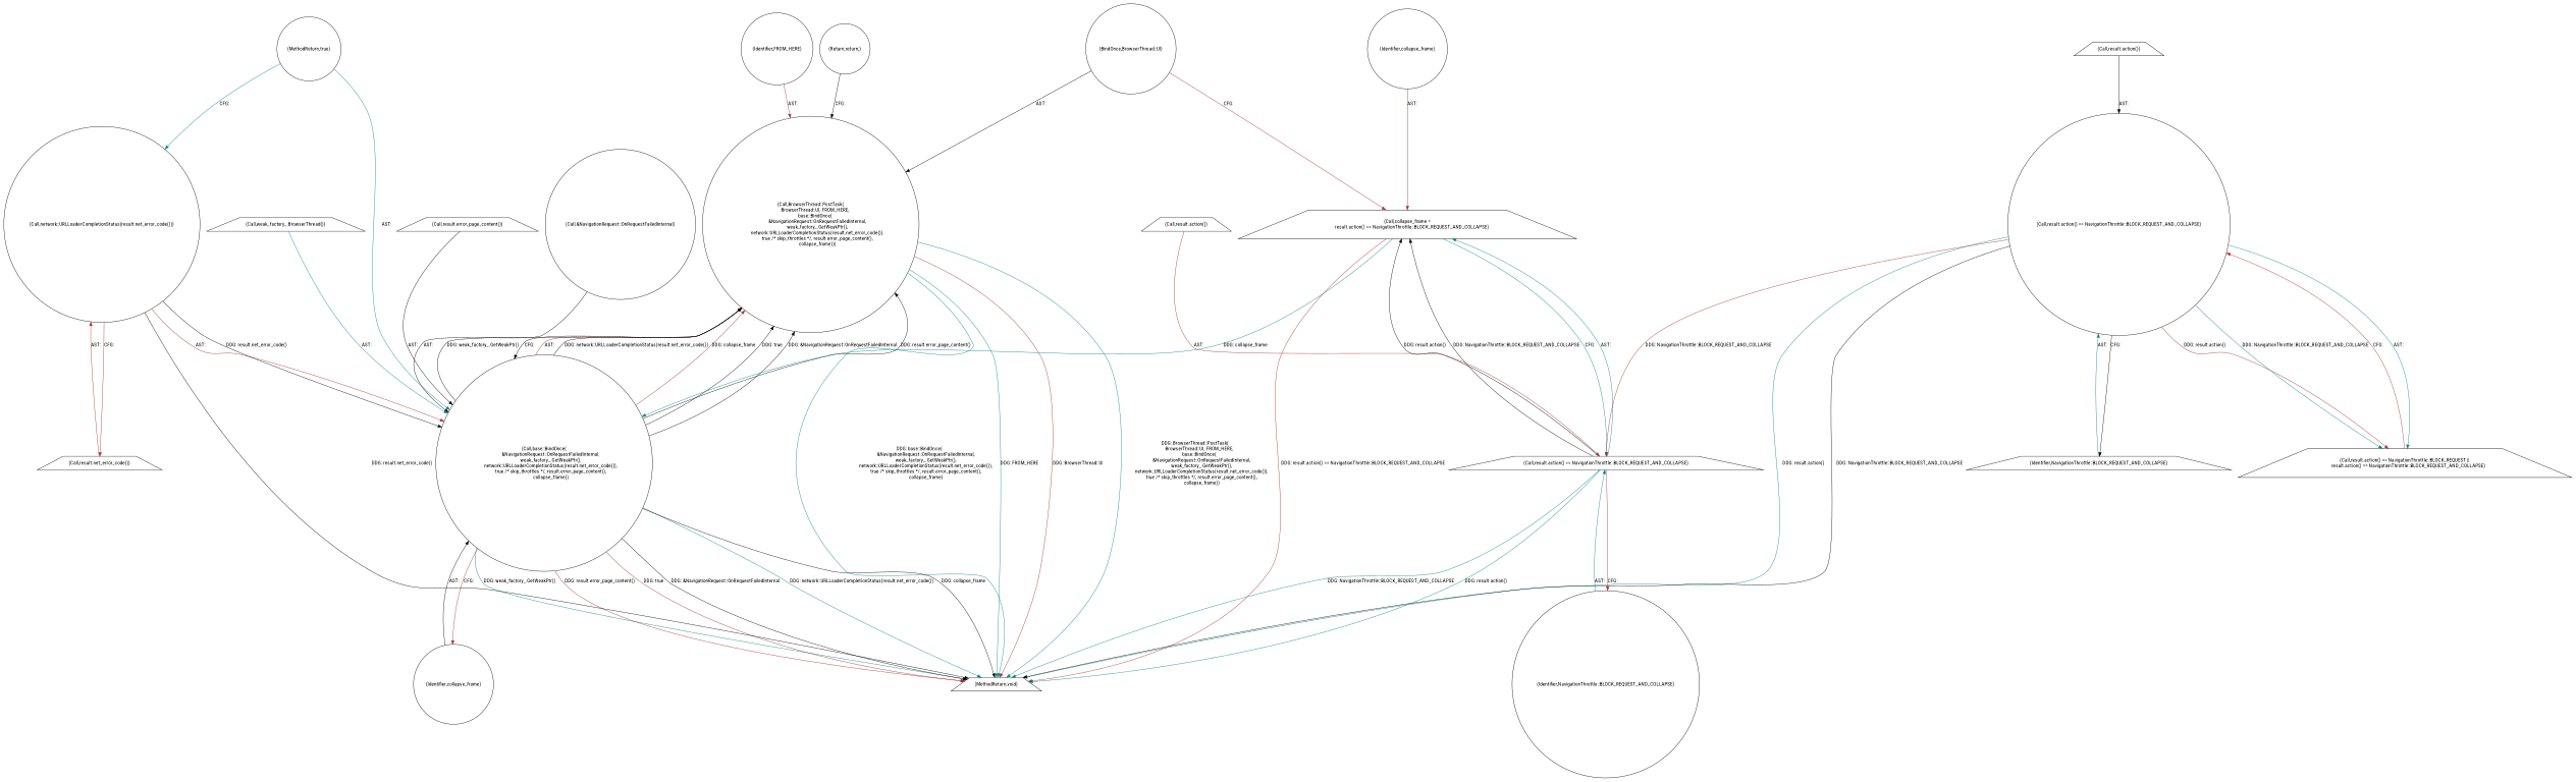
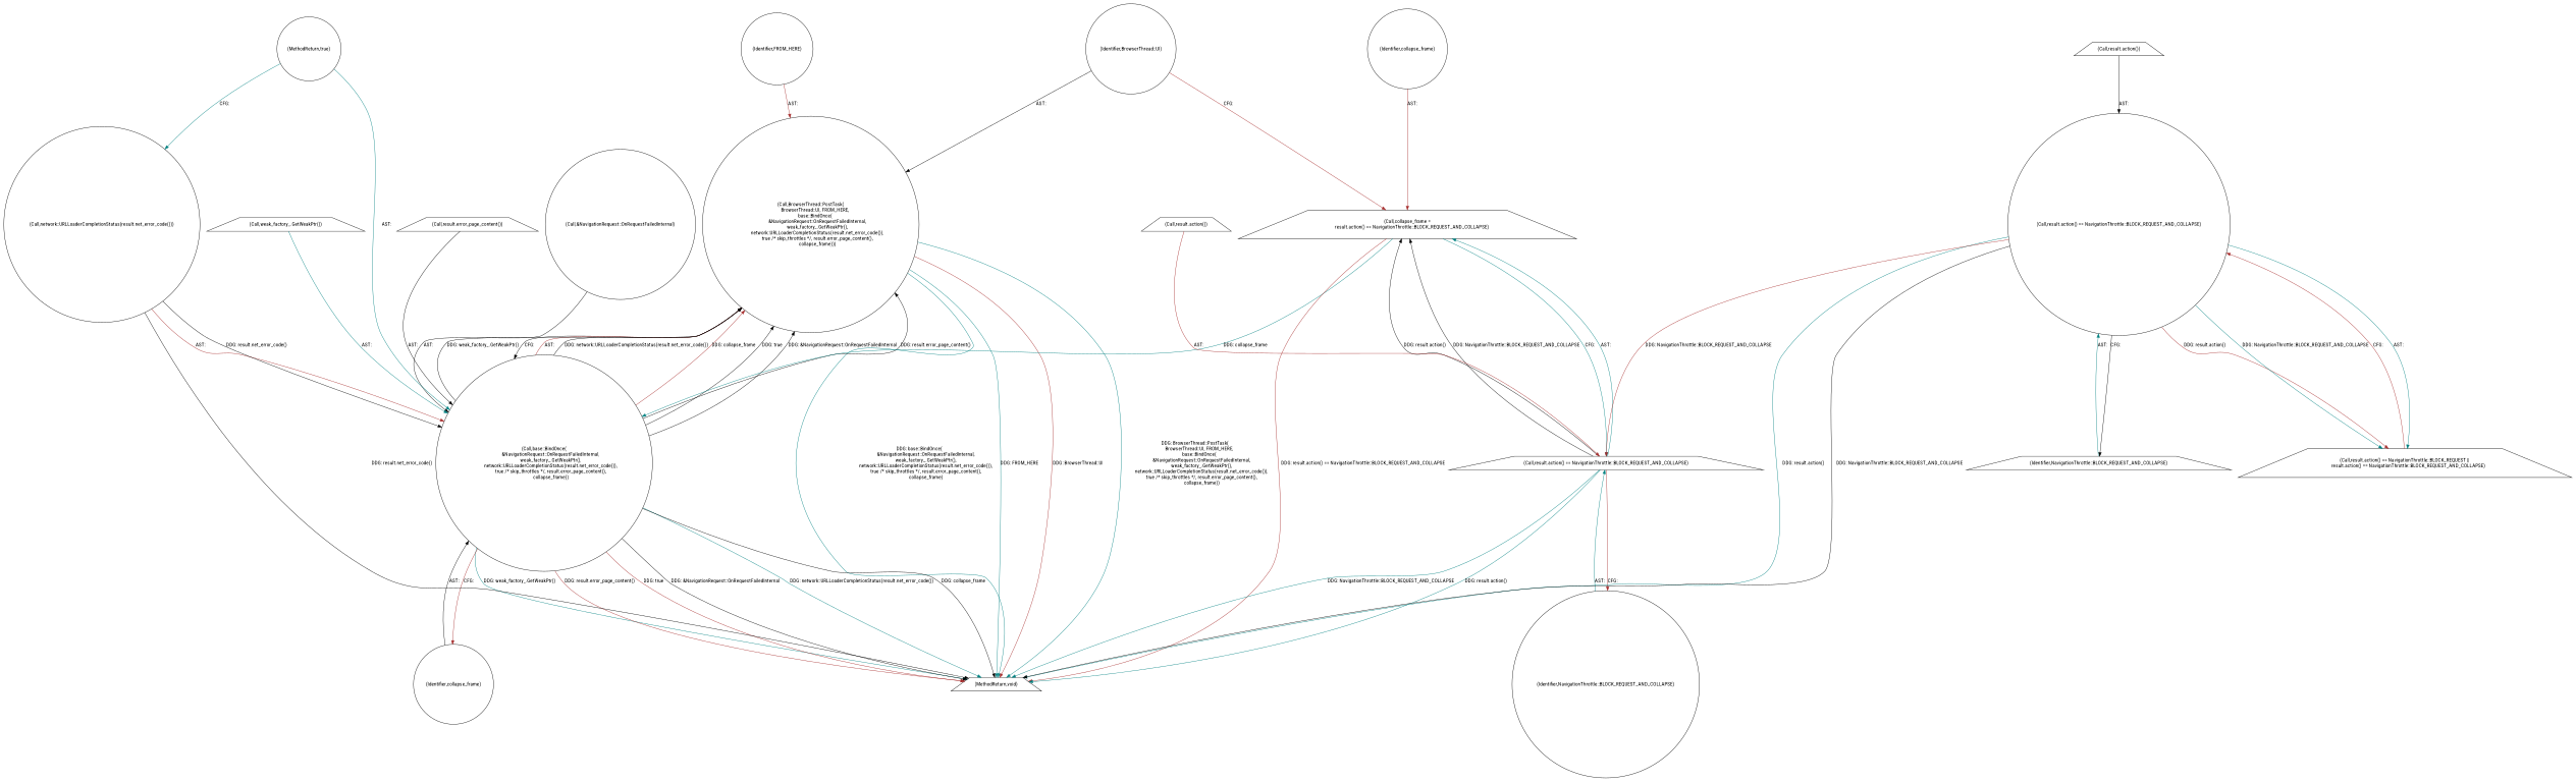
  digraph {
    fontname="Roboto Condensed"
    node [fontname="Roboto Condensed" shape=circle]
    edge [color=black fontname="Roboto Condensed"]
    n1 [label="(Call,BrowserThread::PostTask(\n        BrowserThread::UI, FROM_HERE,\n        base::BindOnce(\n            &NavigationRequest::OnRequestFailedInternal,\n            weak_factory_.GetWeakPtr(),\n            network::URLLoaderCompletionStatus(result.net_error_code()),\n            true /* skip_throttles */, result.error_page_content(),\n            collapse_frame)))"]
    n2 [label="(Call,base::BindOnce(\n            &NavigationRequest::OnRequestFailedInternal,\n            weak_factory_.GetWeakPtr(),\n            network::URLLoaderCompletionStatus(result.net_error_code()),\n            true /* skip_throttles */, result.error_page_content(),\n            collapse_frame))"]
    n3 [label="(MethodReturn,void)" shape=trapezium]
    n4 [label="(Identifier,collapse_frame)"]
    n5 [label="(Call,network::URLLoaderCompletionStatus(result.net_error_code()))"]
-   n6 [label="(Call,result.net_error_code())" shape=trapezium]
    n7 [label="(Call,collapse_frame =\n        result.action() == NavigationThrottle::BLOCK_REQUEST_AND_COLLAPSE)" shape=trapezium]
    n8 [label="(Call,result.action() == NavigationThrottle::BLOCK_REQUEST_AND_COLLAPSE)" shape=trapezium]
    n9 [label="(Identifier,NavigationThrottle::BLOCK_REQUEST_AND_COLLAPSE)"]
    n10 [label="(Call,result.action() == NavigationThrottle::BLOCK_REQUEST_AND_COLLAPSE)"]
    n11 [label="(Identifier,NavigationThrottle::BLOCK_REQUEST_AND_COLLAPSE)" shape=trapezium]
    n12 [label="(Call,result.action() == NavigationThrottle::BLOCK_REQUEST ||\n      result.action() == NavigationThrottle::BLOCK_REQUEST_AND_COLLAPSE)" shape=trapezium]
    n13 [label="(Identifier,collapse_frame)"]
    n14 [label="(Call,result.action())" shape=trapezium]
-   n15 [label="(BindOnce,BrowserThread::UI)"]
+   n15 [label="(Identifier,BrowserThread::UI)"]
    n16 [label="(Call,result.error_page_content())" shape=trapezium]
    n17 [label="(Call,result.action())" shape=trapezium]
    n18 [label="(Identifier,FROM_HERE)"]
    n19 [label="(Call,&NavigationRequest::OnRequestFailedInternal)"]
-   n20 [label="(Return,return;)"]
    n21 [label="(MethodReturn,true)"]
-   n22 [label="(Call,weak_factory_.BrowserThread())" shape=trapezium]
+   n22 [label="(Call,weak_factory_.GetWeakPtr())" shape=trapezium]
    n1 -> n2 [label="CFG: "]
    n1 -> n3 [color=teal label="DDG: base::BindOnce(\n            &NavigationRequest::OnRequestFailedInternal,\n            weak_factory_.GetWeakPtr(),\n            network::URLLoaderCompletionStatus(result.net_error_code()),\n            true /* skip_throttles */, result.error_page_content(),\n            collapse_frame)"]
    n1 -> n3 [color=teal label="DDG: FROM_HERE"]
    n1 -> n3 [color=brown label="DDG: BrowserThread::UI"]
    n1 -> n3 [color=teal label="DDG: BrowserThread::PostTask(\n        BrowserThread::UI, FROM_HERE,\n        base::BindOnce(\n            &NavigationRequest::OnRequestFailedInternal,\n            weak_factory_.GetWeakPtr(),\n            network::URLLoaderCompletionStatus(result.net_error_code()),\n            true /* skip_throttles */, result.error_page_content(),\n            collapse_frame))"]
    n2 -> n1 [color=brown label="AST: "]
    n2 -> n1 [label="DDG: network::URLLoaderCompletionStatus(result.net_error_code())"]
    n2 -> n1 [color=brown label="DDG: collapse_frame"]
    n2 -> n1 [label="DDG: true"]
    n2 -> n1 [label="DDG: &NavigationRequest::OnRequestFailedInternal"]
    n2 -> n1 [label="DDG: result.error_page_content()"]
    n2 -> n1 [label="DDG: weak_factory_.GetWeakPtr()"]
    n2 -> n3 [color=teal label="DDG: network::URLLoaderCompletionStatus(result.net_error_code())"]
    n2 -> n3 [label="DDG: collapse_frame"]
    n2 -> n3 [color=teal label="DDG: weak_factory_.GetWeakPtr()"]
    n2 -> n3 [color=brown label="DDG: result.error_page_content()"]
    n2 -> n3 [color=brown label="DDG: true"]
    n2 -> n3 [label="DDG: &NavigationRequest::OnRequestFailedInternal"]
    n2 -> n4 [color=brown label="CFG: "]
    n4 -> n2 [label="AST: "]
    n5 -> n2 [color=brown label="AST: "]
    n5 -> n2 [label="DDG: result.net_error_code()"]
    n5 -> n3 [label="DDG: result.net_error_code()"]
-   n5 -> n6 [color=brown label="CFG: "]
-   n6 -> n5 [color=brown label="AST: "]
    n7 -> n2 [color=teal label="DDG: collapse_frame"]
    n7 -> n3 [color=brown label="DDG: result.action() == NavigationThrottle::BLOCK_REQUEST_AND_COLLAPSE"]
    n7 -> n8 [color=teal label="CFG: "]
    n8 -> n3 [color=teal label="DDG: result.action()"]
    n8 -> n3 [color=teal label="DDG: NavigationThrottle::BLOCK_REQUEST_AND_COLLAPSE"]
    n8 -> n7 [color=teal label="AST: "]
    n8 -> n7 [label="DDG: result.action()"]
    n8 -> n7 [label="DDG: NavigationThrottle::BLOCK_REQUEST_AND_COLLAPSE"]
    n8 -> n9 [color=brown label="CFG: "]
    n9 -> n8 [color=teal label="AST: "]
    n10 -> n3 [color=teal label="DDG: result.action()"]
    n10 -> n3 [label="DDG: NavigationThrottle::BLOCK_REQUEST_AND_COLLAPSE"]
    n10 -> n8 [color=brown label="DDG: NavigationThrottle::BLOCK_REQUEST_AND_COLLAPSE"]
    n10 -> n11 [label="CFG: "]
    n10 -> n12 [color=teal label="AST: "]
    n10 -> n12 [color=brown label="DDG: result.action()"]
    n10 -> n12 [color=teal label="DDG: NavigationThrottle::BLOCK_REQUEST_AND_COLLAPSE"]
    n11 -> n10 [color=teal label="AST: "]
    n12 -> n10 [color=brown label="CFG: "]
    n13 -> n7 [color=brown label="AST: "]
    n14 -> n10 [label="AST: "]
    n15 -> n1 [label="AST: "]
    n15 -> n7 [color=brown label="CFG: "]
    n16 -> n2 [label="AST: "]
    n17 -> n8 [color=brown label="AST: "]
    n18 -> n1 [color=brown label="AST: "]
    n19 -> n2 [label="AST: "]
-   n20 -> n1 [label="CFG: "]
    n21 -> n2 [color=teal label="AST: "]
    n21 -> n5 [color=teal label="CFG: "]
    n22 -> n2 [color=teal label="AST: "]
  }
